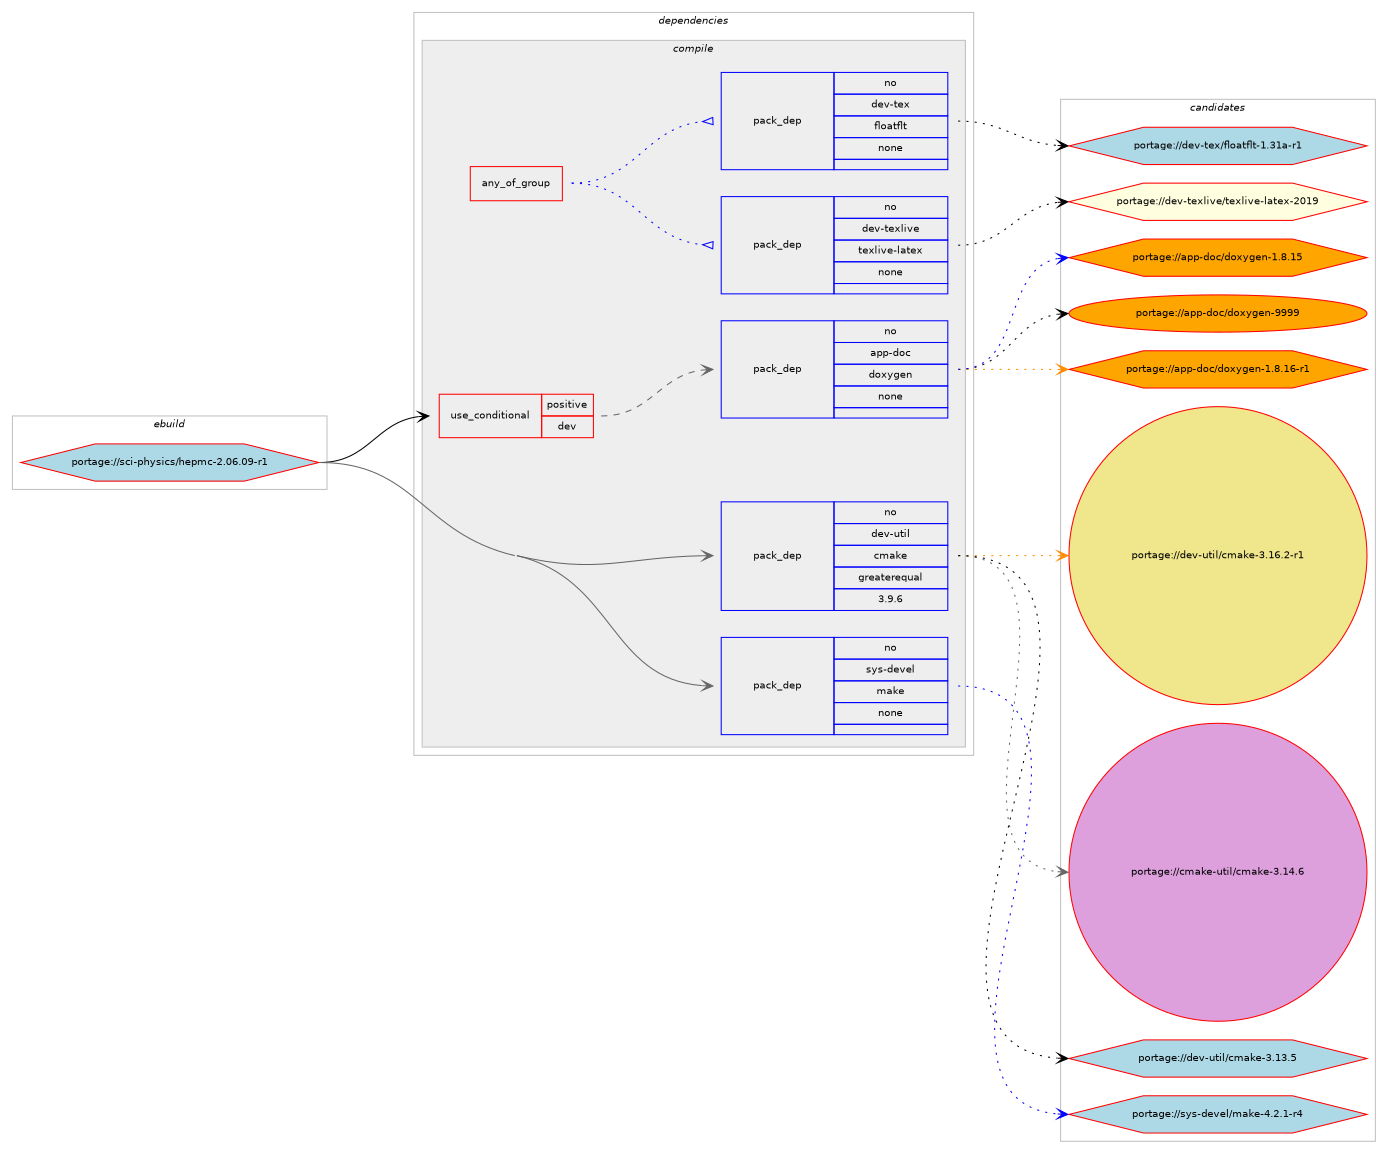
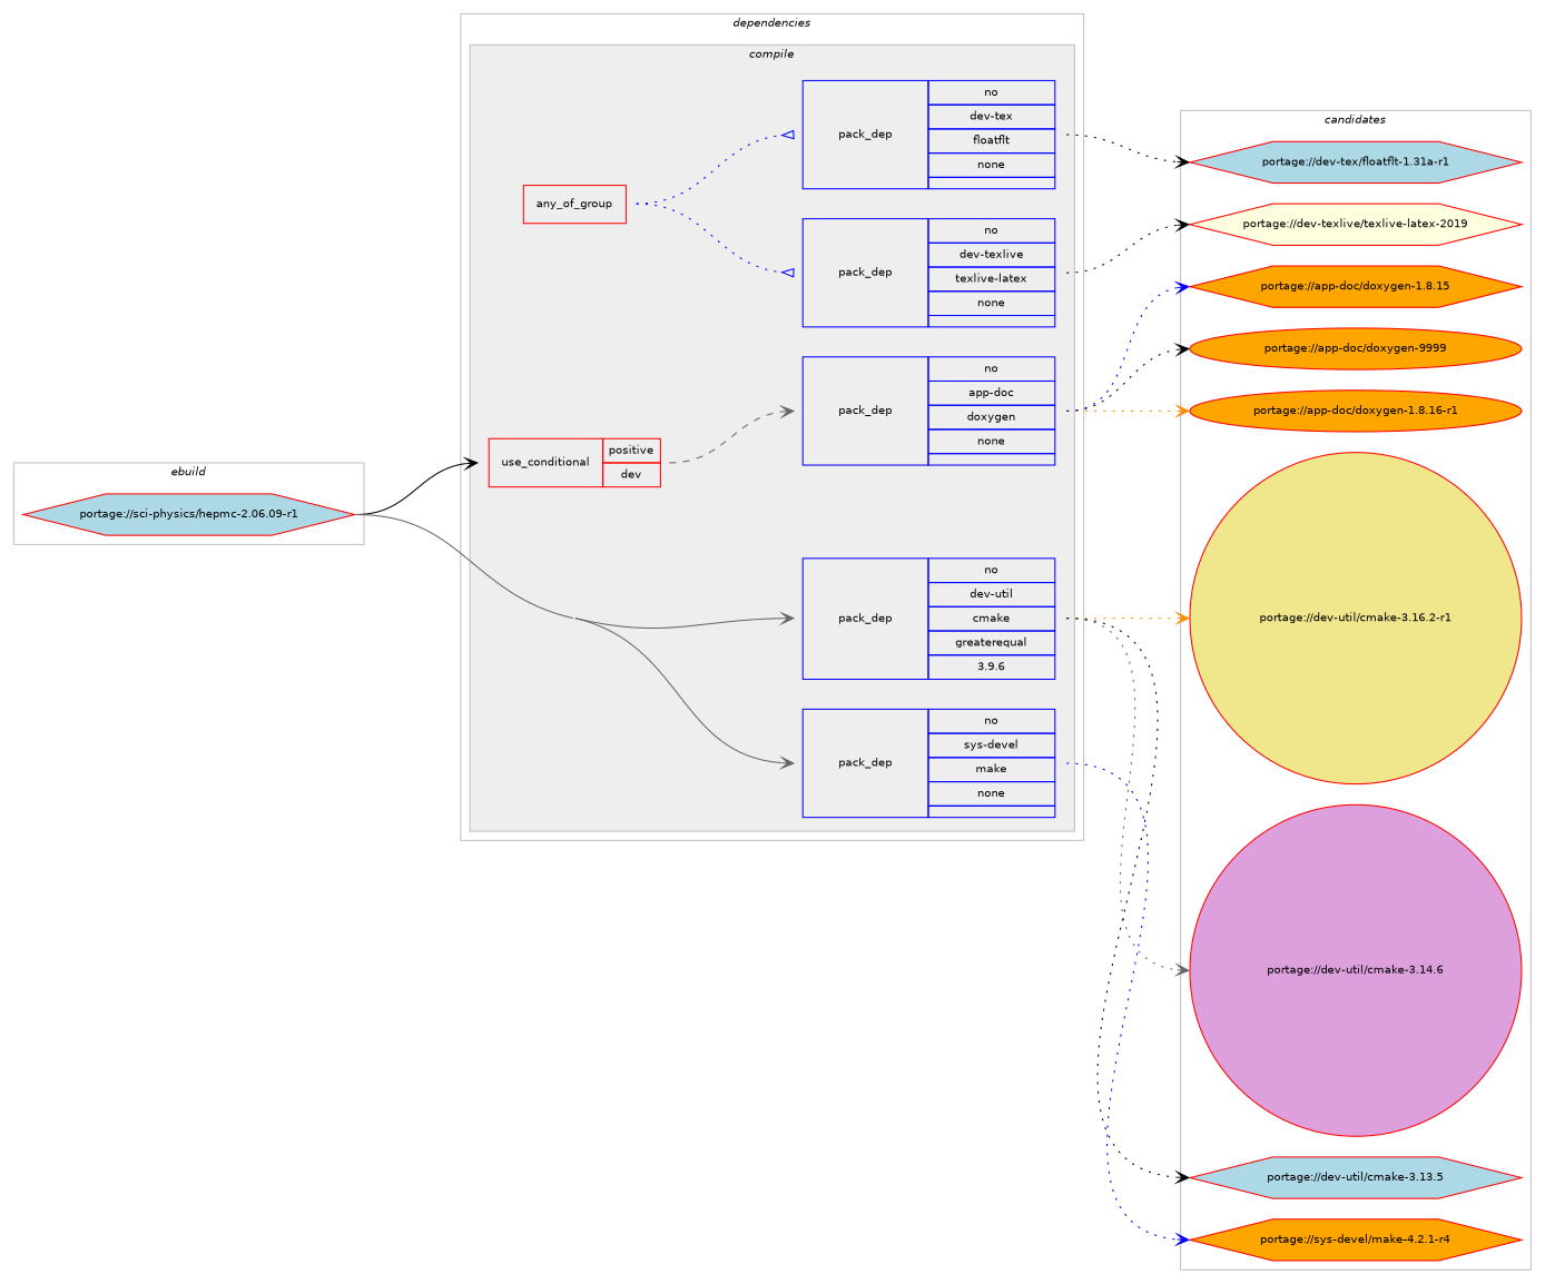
  digraph {
    compound=true
    concentrate=true
    fontname=Helvetica
    fontsize=10
    newrank=true
    rankdir=LR
    ranksep=1.5
    node [color=red fontname=Helvetica fontsize=10 shape=none style=filled]
    edge [arrowhead=vee color=black headport=w style=dotted tailport=e weight=100]
    n1 [fillcolor=lightblue label="portage://sci-physics/hepmc-2.06.09-r1" shape=hexagon width=4]
    n2 [color=blue label=<<TABLE BORDER="0" CELLBORDER="1" CELLSPACING="0" CELLPADDING="4" WIDTH="220"><TR><TD ROWSPAN="6" CELLPADDING="30">pack_dep</TD></TR><TR><TD WIDTH="110">no</TD></TR><TR><TD>app-doc</TD></TR><TR><TD>doxygen</TD></TR><TR><TD>none</TD></TR><TR><TD></TD></TR></TABLE>> style=""]
    n3 [color=blue label=<<TABLE BORDER="0" CELLBORDER="1" CELLSPACING="0" CELLPADDING="4" WIDTH="220"><TR><TD ROWSPAN="6" CELLPADDING="30">pack_dep</TD></TR><TR><TD WIDTH="110">no</TD></TR><TR><TD>dev-texlive</TD></TR><TR><TD>texlive-latex</TD></TR><TR><TD>none</TD></TR><TR><TD></TD></TR></TABLE>> style=""]
    n4 [color=blue label=<<TABLE BORDER="0" CELLBORDER="1" CELLSPACING="0" CELLPADDING="4" WIDTH="220"><TR><TD ROWSPAN="6" CELLPADDING="30">pack_dep</TD></TR><TR><TD WIDTH="110">no</TD></TR><TR><TD>dev-tex</TD></TR><TR><TD>floatflt</TD></TR><TR><TD>none</TD></TR><TR><TD></TD></TR></TABLE>> style=""]
    n5 [label=<<TABLE BORDER="0" CELLBORDER="1" CELLSPACING="0" CELLPADDING="4"><TR><TD CELLPADDING="10">any_of_group</TD></TR></TABLE>> style=""]
    n6 [label=<<TABLE BORDER="0" CELLBORDER="1" CELLSPACING="0" CELLPADDING="4"><TR><TD ROWSPAN="3" CELLPADDING="10">use_conditional</TD></TR><TR><TD>positive</TD></TR><TR><TD>dev</TD></TR></TABLE>> style=""]
    n7 [color=blue label=<<TABLE BORDER="0" CELLBORDER="1" CELLSPACING="0" CELLPADDING="4" WIDTH="220"><TR><TD ROWSPAN="6" CELLPADDING="30">pack_dep</TD></TR><TR><TD WIDTH="110">no</TD></TR><TR><TD>dev-util</TD></TR><TR><TD>cmake</TD></TR><TR><TD>greaterequal</TD></TR><TR><TD>3.9.6</TD></TR></TABLE>> style=""]
    n8 [color=blue label=<<TABLE BORDER="0" CELLBORDER="1" CELLSPACING="0" CELLPADDING="4" WIDTH="220"><TR><TD ROWSPAN="6" CELLPADDING="30">pack_dep</TD></TR><TR><TD WIDTH="110">no</TD></TR><TR><TD>sys-devel</TD></TR><TR><TD>make</TD></TR><TR><TD>none</TD></TR><TR><TD></TD></TR></TABLE>> style=""]
    n9 [fillcolor=orange label="portage://app-doc/doxygen-9999" shape=ellipse width=4]
-   n10 [fillcolor=orange label="portage://app-doc/doxygen-1.8.16-r1" shape=hexagon width=4]
+   n10 [fillcolor=orange label="portage://app-doc/doxygen-1.8.16-r1" shape=ellipse width=4]
    n11 [fillcolor=orange label="portage://app-doc/doxygen-1.8.15" shape=hexagon width=4]
    n12 [fillcolor=lightyellow label="portage://dev-texlive/texlive-latex-2019" shape=hexagon width=4]
    n13 [fillcolor=lightblue label="portage://dev-tex/floatflt-1.31a-r1" shape=hexagon width=4]
    n14 [fillcolor=khaki label="portage://dev-util/cmake-3.16.2-r1" shape=circle width=4]
-   n15 [fillcolor=plum label="portage://cmake-util/cmake-3.14.6" shape=circle width=4]
+   n15 [fillcolor=plum label="portage://dev-util/cmake-3.14.6" shape=circle width=4]
    n16 [fillcolor=lightblue label="portage://dev-util/cmake-3.13.5" shape=hexagon width=4]
-   n17 [fillcolor=lightblue label="portage://sys-devel/make-4.2.1-r4" shape=hexagon width=4]
+   n17 [fillcolor=orange label="portage://sys-devel/make-4.2.1-r4" shape=hexagon width=4]
    subgraph cluster_1 {
      color=gray
      label=<<i>dependencies</i>>
      subgraph cluster_2 {
        color=gray
        fillcolor="#eeeeee"
        label=<<i>compile</i>>
        style=filled
        subgraph sub_3 {
          color=gray
          fillcolor="#eeeeee"
          label=<<i>compile</i>>
          style=filled
          n6
          subgraph sub_4 {
            color=gray
            fillcolor="#eeeeee"
            label=<<i>compile</i>>
            style=filled
            n2
          }
          subgraph sub_5 {
            color=gray
            fillcolor="#eeeeee"
            label=<<i>compile</i>>
            style=filled
            n5
            subgraph sub_6 {
              color=gray
              fillcolor="#eeeeee"
              label=<<i>compile</i>>
              style=filled
              n3
            }
            subgraph sub_7 {
              color=gray
              fillcolor="#eeeeee"
              label=<<i>compile</i>>
              style=filled
              n4
            }
          }
        }
        subgraph sub_8 {
          color=gray
          fillcolor="#eeeeee"
          label=<<i>compile</i>>
          style=filled
          n7
        }
        subgraph sub_9 {
          color=gray
          fillcolor="#eeeeee"
          label=<<i>compile</i>>
          style=filled
          n8
        }
      }
      subgraph cluster_10 {
        color=gray
        fillcolor="#eeeeee"
        label=<<i>compile and run</i>>
        style=filled
      }
      subgraph cluster_11 {
        color=gray
        fillcolor="#eeeeee"
        label=<<i>run</i>>
        style=filled
      }
    }
    subgraph cluster_12 {
      color=gray
      label=<<i>ebuild</i>>
      rank=same
      n1
    }
    subgraph cluster_13 {
      color=gray
      label=<<i>candidates</i>>
      rank=same
      subgraph sub_14 {
        color=black
        label=<<i>candidates</i>>
        nodesep=1
        rank=same
        n9
        n10
        n11
      }
      subgraph sub_15 {
        color=black
        label=<<i>candidates</i>>
        nodesep=1
        rank=same
        n12
      }
      subgraph sub_16 {
        color=black
        label=<<i>candidates</i>>
        nodesep=1
        rank=same
        n13
      }
      subgraph sub_17 {
        color=black
        label=<<i>candidates</i>>
        nodesep=1
        rank=same
        n14
        n15
        n16
      }
      subgraph sub_18 {
        color=black
        label=<<i>candidates</i>>
        nodesep=1
        rank=same
        n17
      }
    }
    n1 -> n6 [style=solid weight=20]
    n1 -> n7 [color=gray40 style=solid weight=20]
    n1 -> n8 [color=gray40 style=solid weight=20]
    n2 -> n9
    n2 -> n10 [color=darkorange]
    n2 -> n11 [color=blue]
    n3 -> n12
    n4 -> n13
    n5 -> n3 [arrowhead=oinv color=blue weight=20]
    n5 -> n4 [arrowhead=oinv color=blue weight=20]
    n6 -> n2 [color=gray40 style=dashed weight=20]
    n7 -> n14 [color=darkorange]
    n7 -> n15 [color=gray40]
    n7 -> n16
    n8 -> n17 [color=blue]
  }
